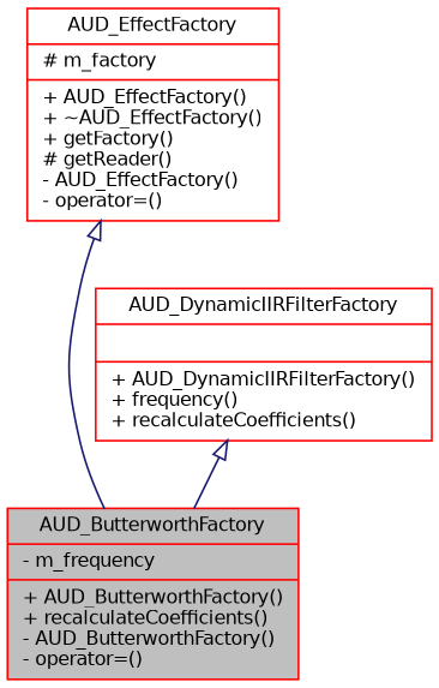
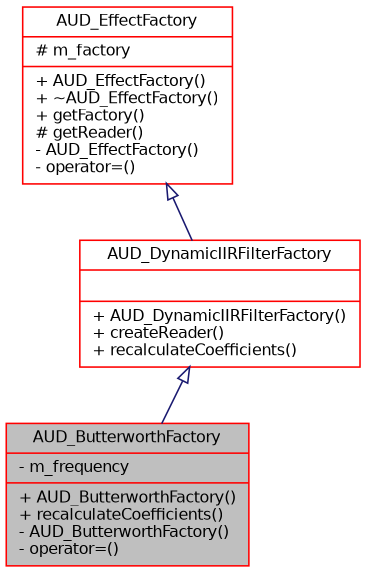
  digraph {
    node [color=red fillcolor=white fontname=Helvetica fontsize=10 shape=record style=filled]
    edge [arrowtail=empty color=midnightblue dir=back fontname=Helvetica fontsize=10 labelfontname=Helvetica labelfontsize=10 style=solid]
    n1 [fillcolor=grey75 fontcolor=black height=0.2 label="{AUD_ButterworthFactory\n|- m_frequency\l|+ AUD_ButterworthFactory()\l+ recalculateCoefficients()\l- AUD_ButterworthFactory()\l- operator=()\l}" width=0.4]
-   n2 [height=0.2 label="{AUD_DynamicIIRFilterFactory\n||+ AUD_DynamicIIRFilterFactory()\l+ frequency()\l+ recalculateCoefficients()\l}" width=0.4]
+   n2 [height=0.2 label="{AUD_DynamicIIRFilterFactory\n||+ AUD_DynamicIIRFilterFactory()\l+ createReader()\l+ recalculateCoefficients()\l}" width=0.4]
    n3 [height=0.2 label="{AUD_EffectFactory\n|# m_factory\l|+ AUD_EffectFactory()\l+ ~AUD_EffectFactory()\l+ getFactory()\l# getReader()\l- AUD_EffectFactory()\l- operator=()\l}" width=0.4]
    n2 -> n1
-   n3 -> n1
+   n3 -> n2
  }
